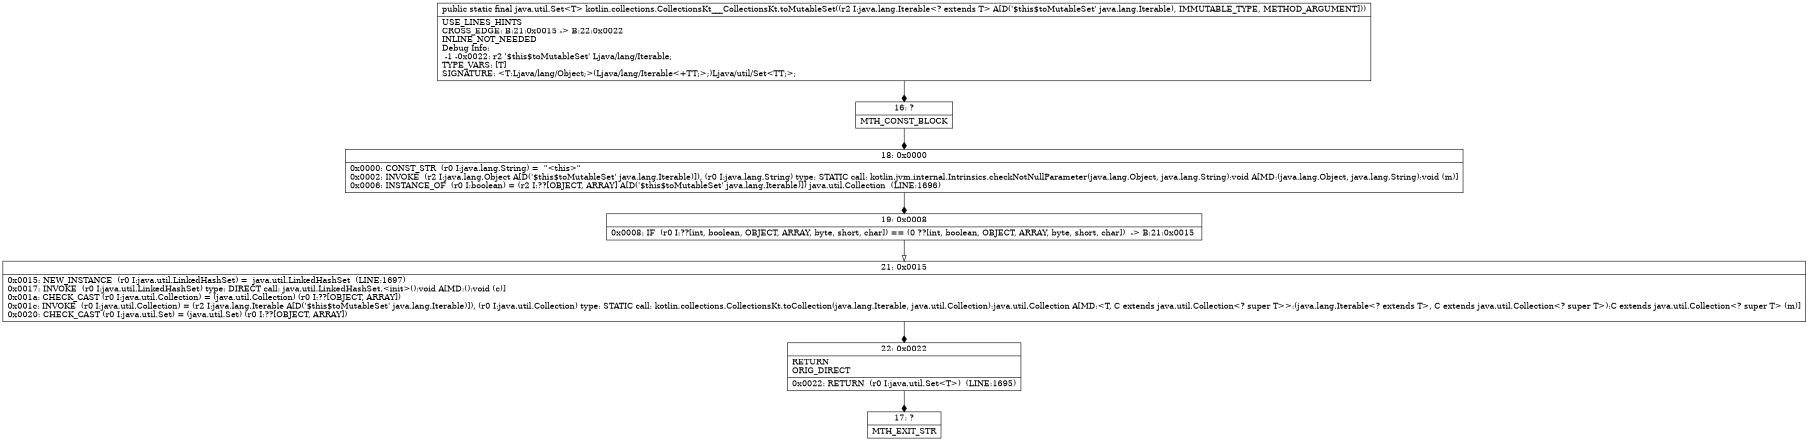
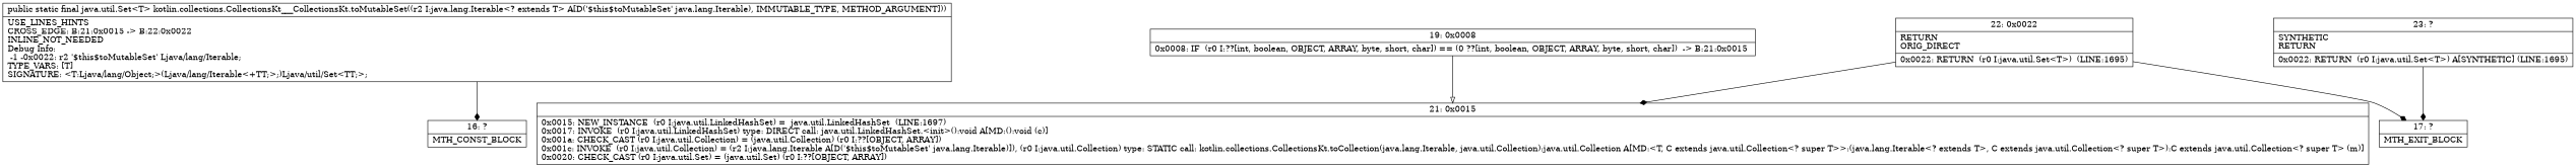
  digraph {
    node [shape=record]
    edge [arrowhead=diamond]
    n1 [label="{16\:\ ?|MTH_CONST_BLOCK\l}"]
-   n2 [label="{18\:\ 0x0000|0x0000: CONST_STR  (r0 I:java.lang.String) =  \"\<this\>\" \l0x0002: INVOKE  (r2 I:java.lang.Object A[D('$this$toMutableSet' java.lang.Iterable)]), (r0 I:java.lang.String) type: STATIC call: kotlin.jvm.internal.Intrinsics.checkNotNullParameter(java.lang.Object, java.lang.String):void A[MD:(java.lang.Object, java.lang.String):void (m)]\l0x0006: INSTANCE_OF  (r0 I:boolean) = (r2 I:??[OBJECT, ARRAY] A[D('$this$toMutableSet' java.lang.Iterable)]) java.util.Collection  (LINE:1696)\l}"]
    n3 [label="{19\:\ 0x0008|0x0008: IF  (r0 I:??[int, boolean, OBJECT, ARRAY, byte, short, char]) == (0 ??[int, boolean, OBJECT, ARRAY, byte, short, char])  \-\> B:21:0x0015 \l}"]
    n4 [label="{21\:\ 0x0015|0x0015: NEW_INSTANCE  (r0 I:java.util.LinkedHashSet) =  java.util.LinkedHashSet  (LINE:1697)\l0x0017: INVOKE  (r0 I:java.util.LinkedHashSet) type: DIRECT call: java.util.LinkedHashSet.\<init\>():void A[MD:():void (c)]\l0x001a: CHECK_CAST (r0 I:java.util.Collection) = (java.util.Collection) (r0 I:??[OBJECT, ARRAY]) \l0x001c: INVOKE  (r0 I:java.util.Collection) = (r2 I:java.lang.Iterable A[D('$this$toMutableSet' java.lang.Iterable)]), (r0 I:java.util.Collection) type: STATIC call: kotlin.collections.CollectionsKt.toCollection(java.lang.Iterable, java.util.Collection):java.util.Collection A[MD:\<T, C extends java.util.Collection\<? super T\>\>:(java.lang.Iterable\<? extends T\>, C extends java.util.Collection\<? super T\>):C extends java.util.Collection\<? super T\> (m)]\l0x0020: CHECK_CAST (r0 I:java.util.Set) = (java.util.Set) (r0 I:??[OBJECT, ARRAY]) \l}"]
    n5 [label="{22\:\ 0x0022|RETURN\lORIG_DIRECT\l|0x0022: RETURN  (r0 I:java.util.Set\<T\>)  (LINE:1695)\l}"]
-   n7 [label="{17\:\ ?|MTH_EXIT_STR\l}"]
+   n6 [label="{23\:\ ?|SYNTHETIC\lRETURN\l|0x0022: RETURN  (r0 I:java.util.Set\<T\>) A[SYNTHETIC] (LINE:1695)\l}"]
+   n7 [label="{17\:\ ?|MTH_EXIT_BLOCK\l}"]
    n8 [label="{public static final java.util.Set\<T\> kotlin.collections.CollectionsKt___CollectionsKt.toMutableSet((r2 I:java.lang.Iterable\<? extends T\> A[D('$this$toMutableSet' java.lang.Iterable), IMMUTABLE_TYPE, METHOD_ARGUMENT]))  | USE_LINES_HINTS\lCROSS_EDGE: B:21:0x0015 \-\> B:22:0x0022\lINLINE_NOT_NEEDED\lDebug Info:\l  \-1 \-0x0022: r2 '$this$toMutableSet' Ljava\/lang\/Iterable;\lTYPE_VARS: [T]\lSIGNATURE: \<T:Ljava\/lang\/Object;\>(Ljava\/lang\/Iterable\<+TT;\>;)Ljava\/util\/Set\<TT;\>;\l}"]
-   n1 -> n2
-   n2 -> n3
    n3 -> n4 [arrowhead=onormal]
-   n4 -> n5
+   n5 -> n4
    n5 -> n7
+   n6 -> n7
    n8 -> n1
  }
